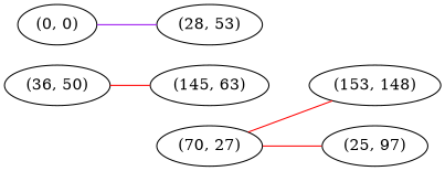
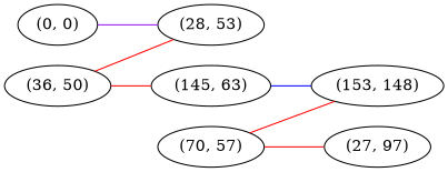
  graph {
    rankdir=LR
    edge [color=red weight=1]
    "(0, 0)"
    "(28, 53)"
    "(36, 50)"
    "(145, 63)"
    "(153, 148)"
-   "(70, 57)" [label="(70, 27)"]
-   "(25, 97)"
+   "(70, 57)"
+   "(25, 97)" [label="(27, 97)"]
    "(0, 0)" -- "(28, 53)" [color=purple weight=4]
+   "(36, 50)" -- "(28, 53)"
    "(36, 50)" -- "(145, 63)"
+   "(145, 63)" -- "(153, 148)" [color=blue weight=3]
    "(70, 57)" -- "(153, 148)"
    "(70, 57)" -- "(25, 97)"
  }
